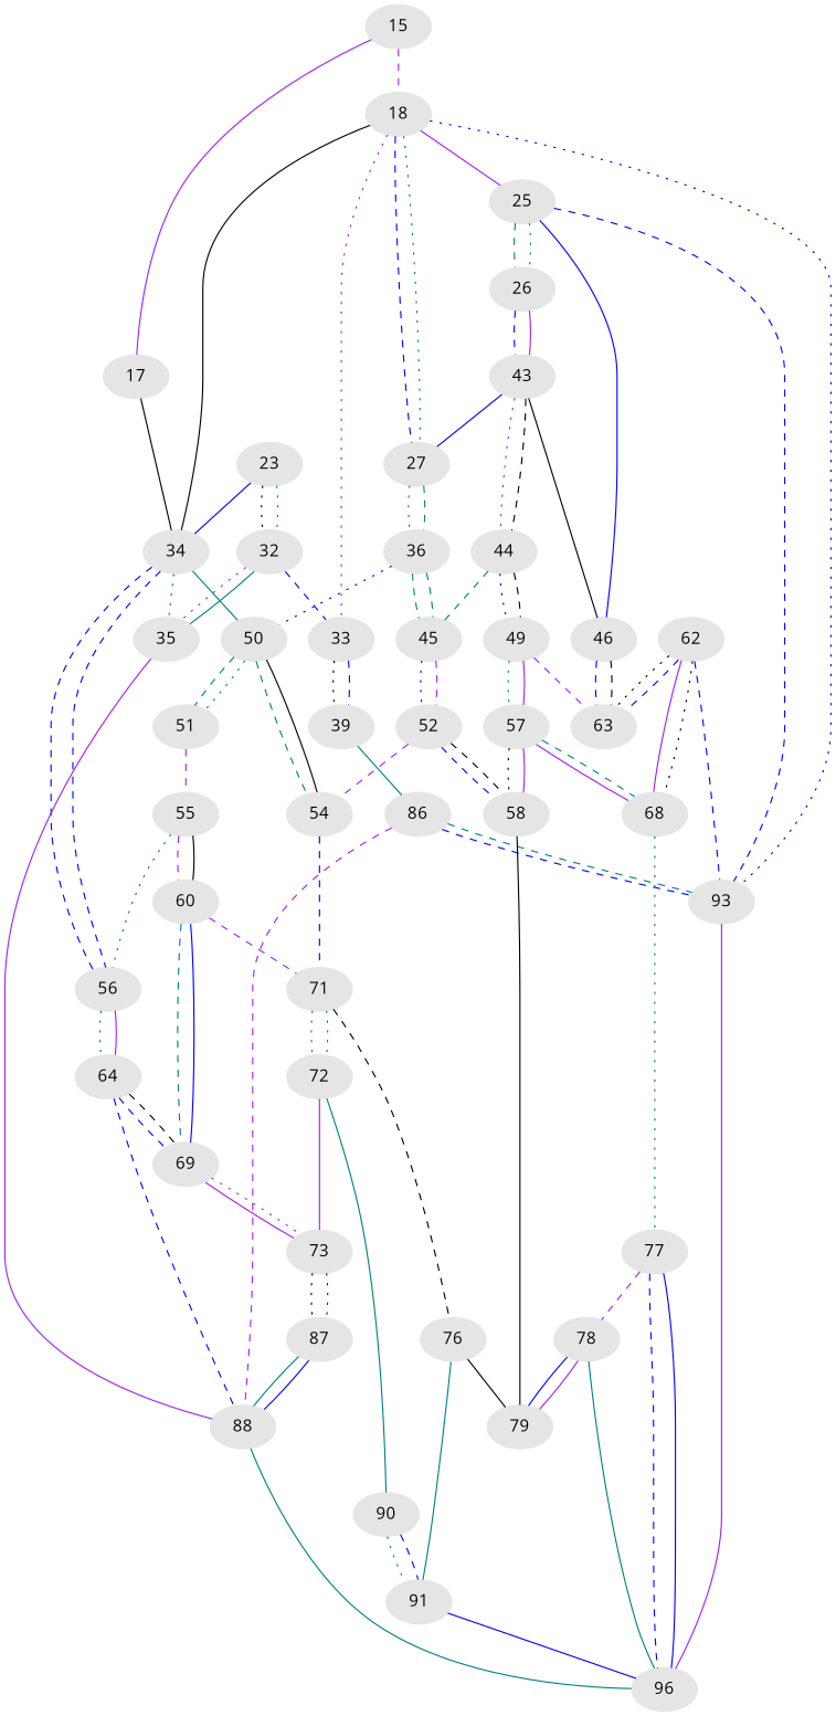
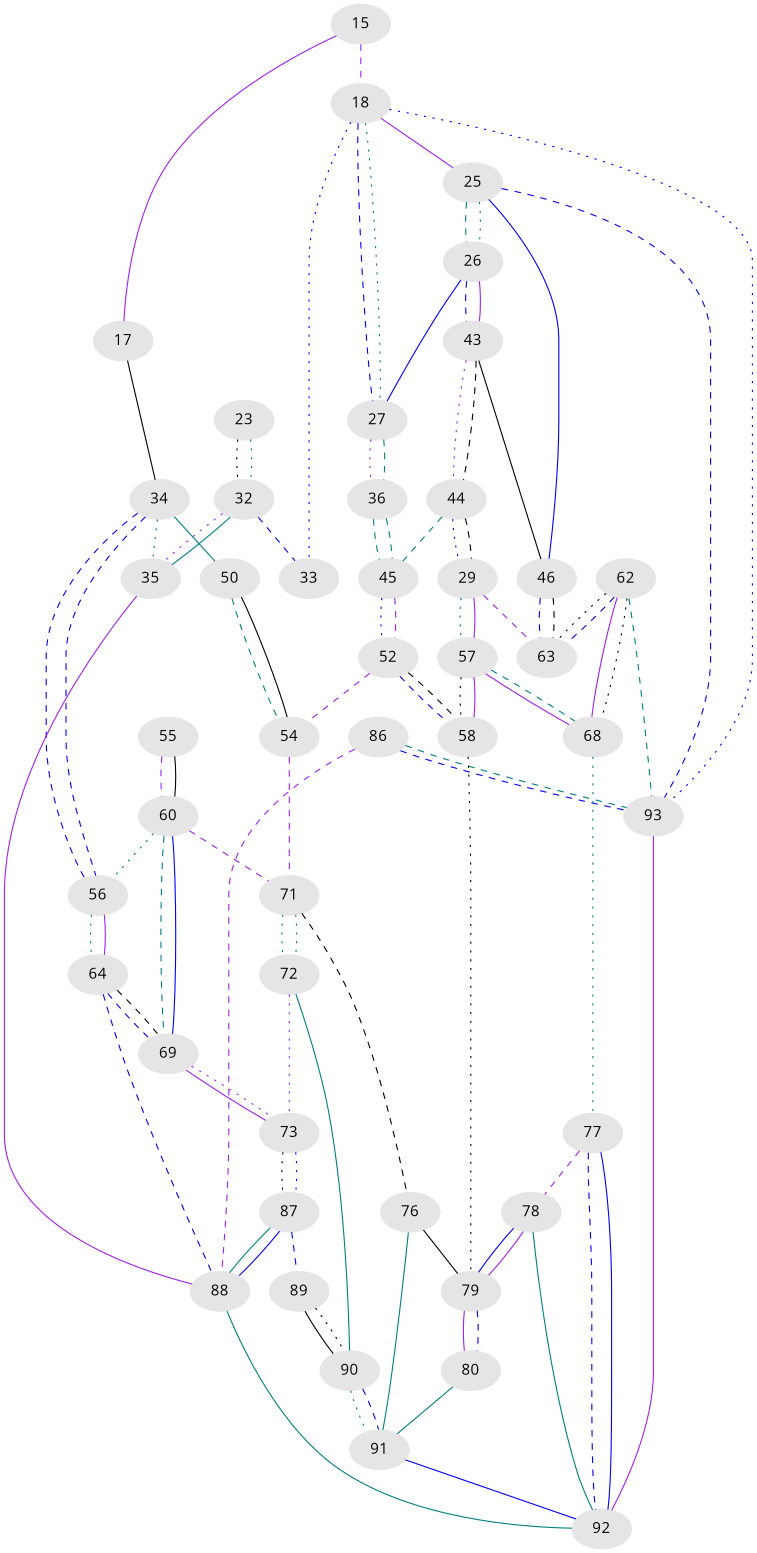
  graph {
    fontname="Open Sans"
    node [color=gray90 fontname="Open Sans" style=filled]
    edge [color=blue fontname="Open Sans" style=dashed]
    17 [super="+16"]
    15
    18 [super="+8+4+11"]
    34 [super="+21+22+19+24"]
    25 [super="+7+9"]
    27
    33 [super="+31+30"]
    93 [super="+67"]
    35
    50 [super="+37+38"]
    56
    26
    46 [super="+28+42"]
    36
-   39
-   96 [super="+95"]
+   96 [super="+95" label=92]
    23
    32
    43
    63 [super="+48+47"]
    44
    45
    88 [super="+85+65+40"]
    86 [super="+66"]
-   51
    54 [super="+53"]
    64
    52
-   49
+   49 [label=29]
    57
    58
    68
    55
    71 [super="+59+70"]
    60
    79 [super="+74+75"]
    72
    76
    69
    77
+   80
    73
    62
    78
    87
    90 [super="+82+83"]
    91 [super="+84+81"]
+   89
    17 -- 34 [color=black style=solid weight=2]
    15 -- 17 [color=purple style=solid]
    15 -- 18 [color=purple weight=2]
-   18 -- 34 [color=black style=solid weight=2]
    18 -- 25 [color=purple style=solid weight=3]
    18 -- 27
    18 -- 27 [color=teal style=dotted]
-   18 -- 33 [color=purple style=dotted]
+   18 -- 33 [style=dotted]
    18 -- 93 [style=dotted]
    34 -- 35 [color=teal style=dotted]
    34 -- 50 [color=teal style=solid]
    34 -- 56
    34 -- 56
    25 -- 93
    25 -- 26 [color=teal]
    25 -- 26 [color=teal style=dotted]
    25 -- 46 [style=solid weight=2]
    27 -- 36 [color=purple style=dotted]
    27 -- 36 [color=teal]
-   33 -- 39 [color=black style=dotted weight=2]
-   33 -- 39
    93 -- 96 [color=purple style=solid weight=2]
    35 -- 88 [color=purple style=solid]
-   50 -- 51 [color=teal weight=2]
-   50 -- 51 [color=teal style=dotted]
    50 -- 54 [color=teal]
    50 -- 54 [color=black style=solid]
    56 -- 64 [color=teal style=dotted]
    56 -- 64 [color=purple style=solid]
-   43 -- 27 [style=solid]
+   26 -- 27 [style=solid]
    26 -- 43
    26 -- 43 [color=purple style=solid]
    46 -- 63 [weight=3]
    46 -- 63 [color=black]
-   36 -- 50 [style=dotted]
    36 -- 45 [color=teal]
    36 -- 45 [color=teal]
-   39 -- 86 [color=teal style=solid]
-   23 -- 34 [style=solid weight=2]
    23 -- 32 [color=black style=dotted]
    23 -- 32 [color=teal style=dotted]
    32 -- 33
    32 -- 35 [color=purple style=dotted]
    32 -- 35 [color=teal style=solid]
    43 -- 46 [color=black style=solid]
    43 -- 44 [color=purple style=dotted]
    43 -- 44 [color=black]
    44 -- 45 [color=teal]
    44 -- 49 [style=dotted]
    44 -- 49 [color=black]
    45 -- 52 [style=dotted]
    45 -- 52 [color=purple]
    88 -- 96 [color=teal style=solid]
    86 -- 93 [weight=2]
    86 -- 93 [color=teal]
    86 -- 88 [color=purple weight=2]
-   51 -- 55 [color=purple]
-   54 -- 71 [weight=2]
+   54 -- 71 [color=purple weight=2]
    64 -- 88
    64 -- 69
    64 -- 69 [color=black]
    52 -- 54 [color=purple]
    52 -- 58
    52 -- 58 [color=black]
    49 -- 63 [color=purple]
    49 -- 57 [color=teal style=dotted]
    49 -- 57 [color=purple style=solid]
    57 -- 58 [color=black style=dotted]
    57 -- 58 [color=purple style=solid]
    57 -- 68 [color=purple style=solid]
    57 -- 68 [color=teal]
-   58 -- 79 [color=black style=solid]
+   58 -- 79 [color=black style=dotted]
    68 -- 77 [color=teal style=dotted]
-   55 -- 56 [color=teal style=dotted]
+   60 -- 56 [color=teal style=dotted]
    55 -- 60 [color=purple]
    55 -- 60 [color=black style=solid]
    71 -- 72 [color=teal style=dotted]
    71 -- 72 [color=teal style=dotted]
    71 -- 76 [color=black]
    60 -- 71 [color=purple]
    60 -- 69 [color=teal]
    60 -- 69 [style=solid]
-   72 -- 73 [color=purple style=solid]
+   79 -- 80 [color=purple style=solid weight=2]
+   79 -- 80
+   72 -- 73 [color=purple style=dotted]
    72 -- 90 [color=teal style=solid]
    76 -- 79 [color=black style=solid]
    76 -- 91 [color=teal style=solid]
    69 -- 73 [color=purple style=solid]
    69 -- 73 [color=purple style=dotted]
    77 -- 96
    77 -- 96 [style=solid]
    77 -- 78 [color=purple]
+   80 -- 91 [color=teal style=solid]
    73 -- 87 [color=black style=dotted]
    73 -- 87 [style=dotted]
-   62 -- 93
+   62 -- 93 [color=teal]
    62 -- 63 [color=black style=dotted]
    62 -- 63
    62 -- 68 [color=purple style=solid]
    62 -- 68 [color=black style=dotted]
    78 -- 96 [color=teal style=solid]
    78 -- 79 [style=solid]
    78 -- 79 [color=purple style=solid]
    87 -- 88 [color=teal style=solid]
    87 -- 88 [style=solid]
+   87 -- 89
    90 -- 91 [color=teal style=dotted weight=2]
    90 -- 91
    91 -- 96 [style=solid]
+   89 -- 90 [color=black style=solid weight=2]
+   89 -- 90 [color=black style=dotted]
  }
